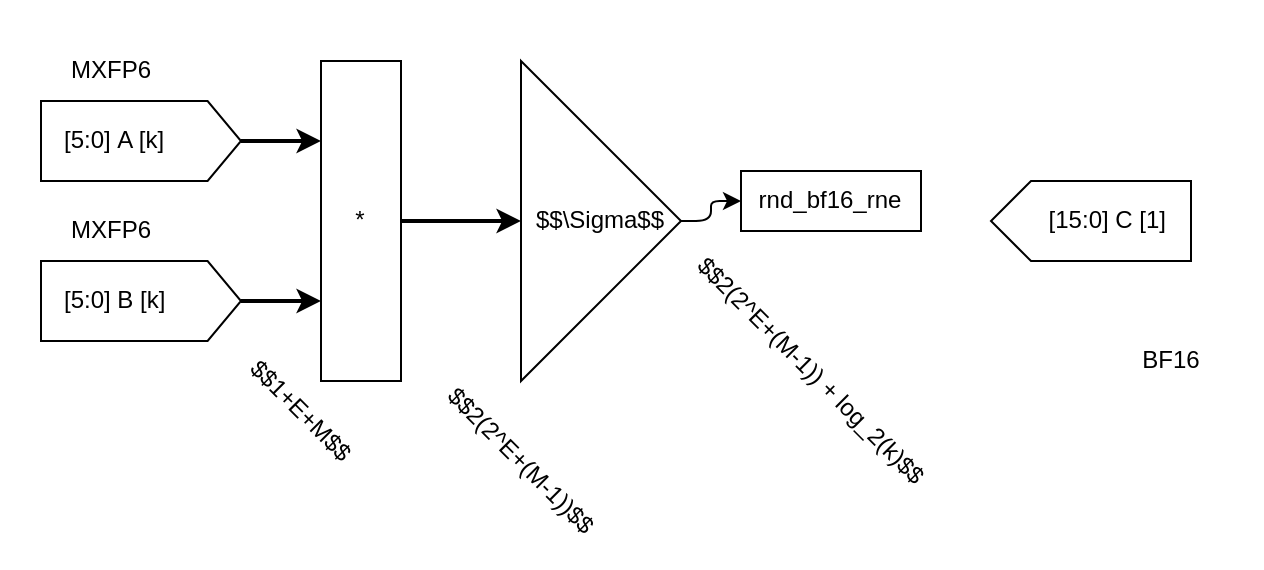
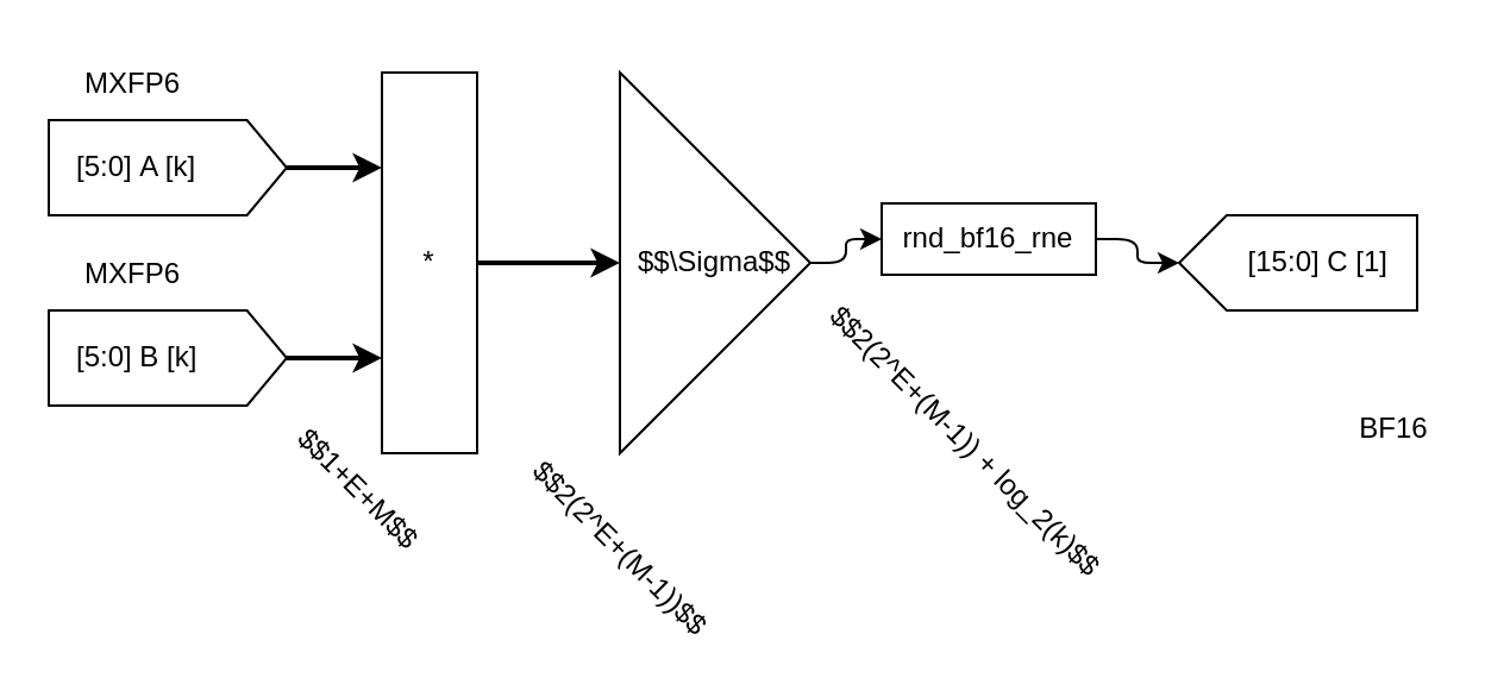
  <mxCell id="0" />
  <mxCell id="1" parent="0" />
  <mxCell id="2" style="edgeStyle=orthogonalEdgeStyle;html=1;entryX=0;entryY=0.25;entryDx=0;entryDy=0;strokeWidth=2;" parent="1" source="3" target="10" edge="1"><mxGeometry relative="1" as="geometry" /></mxCell>
  <mxCell id="3" value="&amp;nbsp; &amp;nbsp;[5:0]&amp;nbsp;A [k]" style="shape=offPageConnector;whiteSpace=wrap;html=1;rotation=0;direction=north;labelPosition=center;verticalLabelPosition=middle;align=left;verticalAlign=middle;size=0.167;" parent="1" vertex="1"><mxGeometry x="20" y="50" width="100" height="40" as="geometry" /></mxCell>
  <mxCell id="4" style="edgeStyle=orthogonalEdgeStyle;html=1;entryX=0;entryY=0.75;entryDx=0;entryDy=0;strokeWidth=2;" parent="1" source="5" target="10" edge="1"><mxGeometry relative="1" as="geometry" /></mxCell>
  <mxCell id="5" value="&amp;nbsp; &amp;nbsp;[5:0] B [k]" style="shape=offPageConnector;whiteSpace=wrap;html=1;rotation=0;direction=north;labelPosition=center;verticalLabelPosition=middle;align=left;verticalAlign=middle;size=0.167;" parent="1" vertex="1"><mxGeometry x="20" y="130" width="100" height="40" as="geometry" /></mxCell>
  <mxCell id="6" value="MXFP6" style="text;html=1;align=center;verticalAlign=middle;resizable=0;points=[];autosize=1;strokeColor=none;fillColor=none;" parent="1" vertex="1"><mxGeometry x="25" y="20" width="60" height="30" as="geometry" /></mxCell>
  <mxCell id="7" value="MXFP6" style="text;html=1;align=center;verticalAlign=middle;resizable=0;points=[];autosize=1;strokeColor=none;fillColor=none;" parent="1" vertex="1"><mxGeometry x="25" y="100" width="60" height="30" as="geometry" /></mxCell>
  <mxCell id="8" value="BF16" style="text;html=1;align=center;verticalAlign=middle;resizable=0;points=[];autosize=1;strokeColor=none;fillColor=none;" parent="1" vertex="1"><mxGeometry x="560" y="165" width="50" height="30" as="geometry" /></mxCell>
  <mxCell id="9" style="edgeStyle=orthogonalEdgeStyle;html=1;entryX=0;entryY=0.5;entryDx=0;entryDy=0;strokeWidth=2;" parent="1" source="10" target="12" edge="1"><mxGeometry relative="1" as="geometry" /></mxCell>
  <mxCell id="10" value="*" style="rounded=0;whiteSpace=wrap;html=1;" parent="1" vertex="1"><mxGeometry x="160" y="30" width="40" height="160" as="geometry" /></mxCell>
  <mxCell id="11" style="edgeStyle=orthogonalEdgeStyle;html=1;entryX=0;entryY=0.5;entryDx=0;entryDy=0;" parent="1" source="12" target="15" edge="1"><mxGeometry relative="1" as="geometry" /></mxCell>
  <mxCell id="12" value="$$\Sigma$$" style="triangle;whiteSpace=wrap;html=1;" parent="1" vertex="1"><mxGeometry x="260" y="30" width="80" height="160" as="geometry" /></mxCell>
  <mxCell id="13" value="[15:0] C [1]&amp;nbsp; &amp;nbsp;" style="shape=offPageConnector;whiteSpace=wrap;html=1;rotation=0;direction=south;labelPosition=center;verticalLabelPosition=middle;align=right;verticalAlign=middle;size=0.2;" parent="1" vertex="1"><mxGeometry x="495" y="90" width="100" height="40" as="geometry" /></mxCell>
+ <mxCell id="14" style="edgeStyle=orthogonalEdgeStyle;html=1;entryX=0.5;entryY=1;entryDx=0;entryDy=0;" parent="1" source="15" target="13" edge="1"><mxGeometry relative="1" as="geometry" /></mxCell>
  <mxCell id="15" value="rnd_bf16_rne" style="rounded=0;whiteSpace=wrap;html=1;" parent="1" vertex="1"><mxGeometry x="370" y="85" width="90" height="30" as="geometry" /></mxCell>
  <mxCell id="16" value="$$2(2^E+(M-1))$$" style="text;html=1;align=center;verticalAlign=middle;resizable=0;points=[];autosize=1;strokeColor=none;fillColor=none;rotation=45;" parent="1" vertex="1"><mxGeometry x="200" y="215" width="120" height="30" as="geometry" /></mxCell>
  <mxCell id="17" value="$$2(2^E+(M-1)) + log_2(k)$$" style="text;html=1;align=center;verticalAlign=middle;resizable=0;points=[];autosize=1;strokeColor=none;fillColor=none;rotation=45;" parent="1" vertex="1"><mxGeometry x="315" y="170" width="180" height="30" as="geometry" /></mxCell>
  <mxCell id="18" value="$$1+E+M$$" style="text;html=1;align=center;verticalAlign=middle;resizable=0;points=[];autosize=1;strokeColor=none;fillColor=none;rotation=45;" parent="1" vertex="1"><mxGeometry x="105" y="190" width="90" height="30" as="geometry" /></mxCell>
